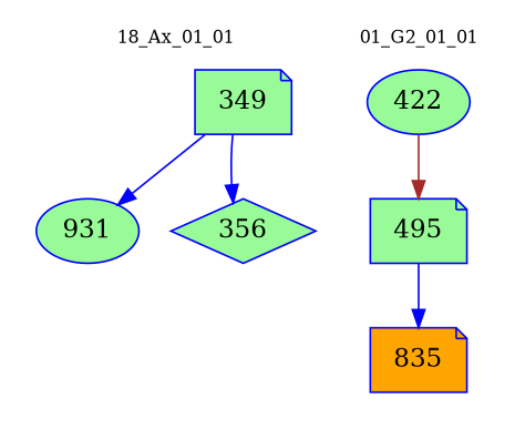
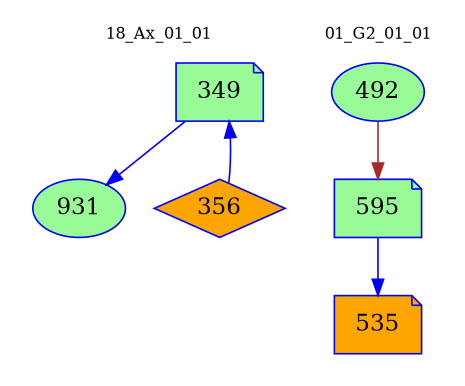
  digraph {
    node [color=blue fillcolor=palegreen shape=note style=filled]
    edge [color=blue]
    n1 [label=349]
    n2 [label=931 shape=ellipse]
-   n3 [label=356 shape=diamond]
-   n4 [label=495]
-   n5 [label=422 shape=ellipse]
-   n6 [fillcolor=orange label=835]
+   n3 [fillcolor=orange label=356 shape=diamond]
+   n4 [label=595]
+   n5 [label=492 shape=ellipse]
+   n6 [fillcolor=orange label=535]
    subgraph cluster_1 {
      color=white
      fontsize=10
      label="18_Ax_01_01"
      n1
      n2
      n3
    }
    subgraph cluster_2 {
      color=white
      fontsize=10
      label="01_G2_01_01"
      n4
      n5
      n6
    }
    n1 -> n2
-   n1 -> n3
+   n3 -> n1
    n4 -> n6
    n5 -> n4 [color=brown]
  }
